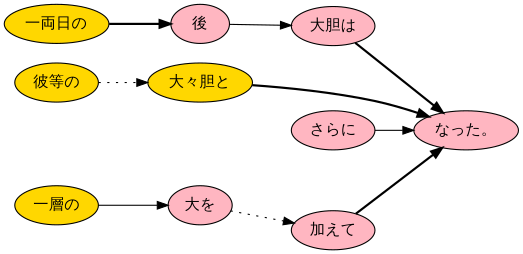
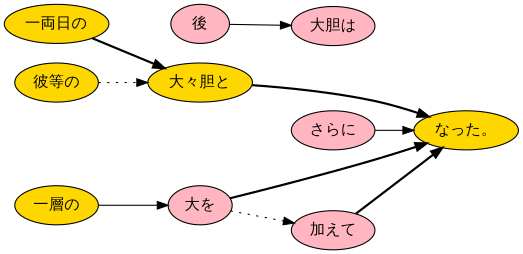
  digraph {
    rankdir=LR
    node [fillcolor=gold style=filled]
    edge [style=bold]
    n1 [label="一両日の"]
    n2 [fillcolor=lightpink label="後"]
    n3 [fillcolor=lightpink label="大胆は"]
-   n4 [fillcolor=lightpink label="なった。"]
+   n4 [label="なった。"]
    n5 [label="彼等の"]
    n6 [label="大々胆と"]
    n7 [fillcolor=lightpink label="さらに"]
    n8 [fillcolor=lightpink label="加えて"]
    n9 [label="一層の"]
    n10 [fillcolor=lightpink label="大を"]
-   n1 -> n2
+   n1 -> n6
    n2 -> n3 [style=solid]
-   n3 -> n4
+   n10 -> n4
    n5 -> n6 [style=dotted]
    n6 -> n4
    n7 -> n4 [style=solid]
    n8 -> n4
    n9 -> n10 [style=solid]
    n10 -> n8 [style=dotted]
  }
